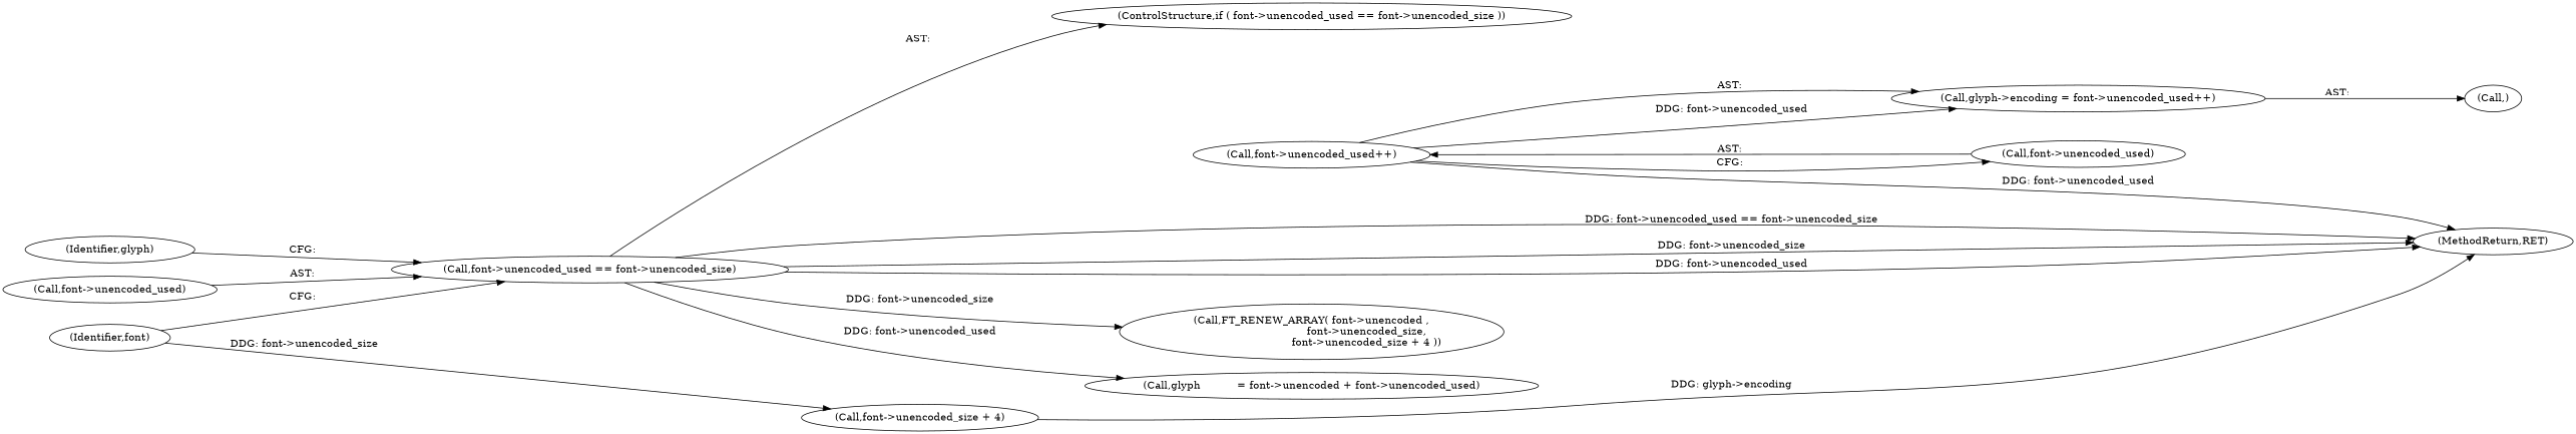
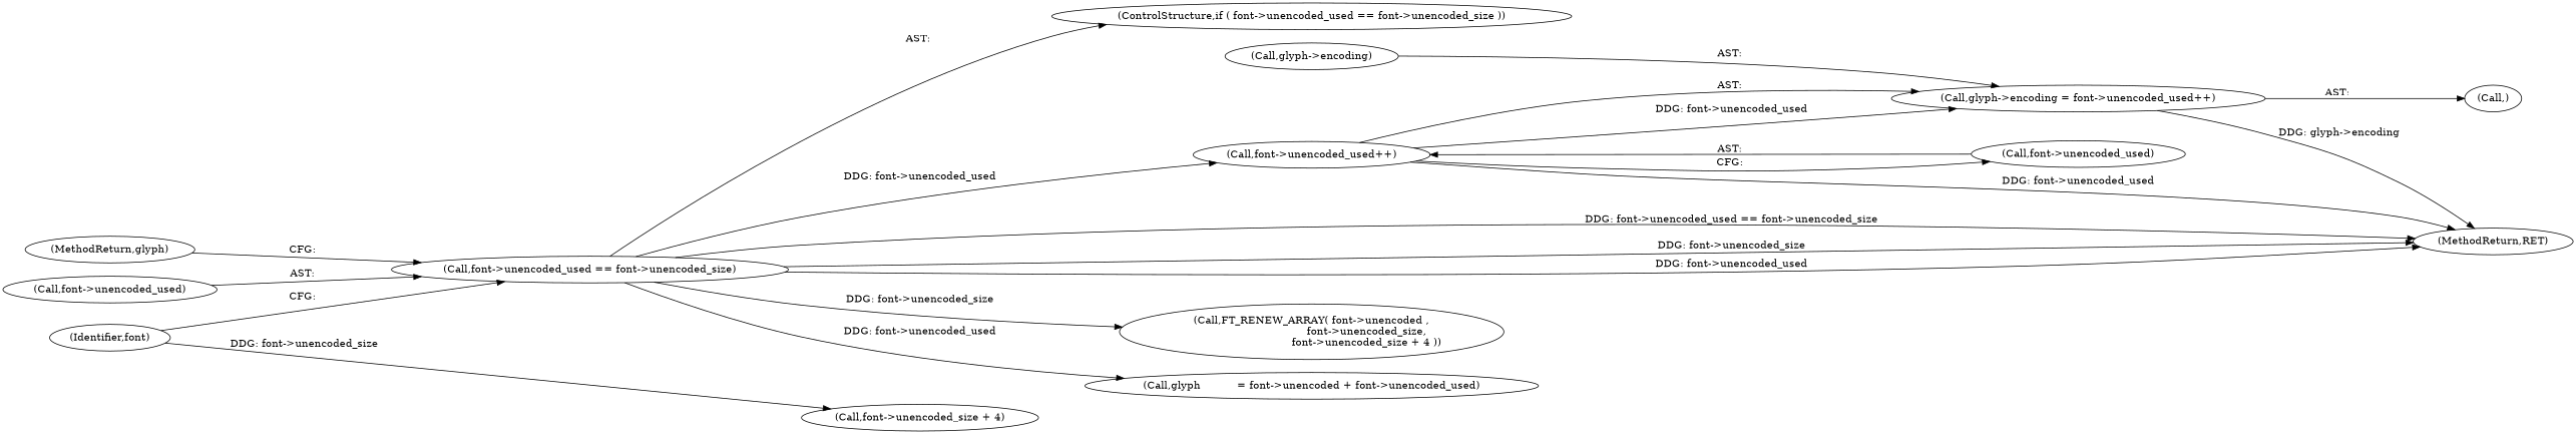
  digraph {
    rankdir=LR
    n1 [label="(Call,font->unencoded_used++)"]
    n2 [label="(Call,glyph->encoding = font->unencoded_used++)"]
    n3 [label="(MethodReturn,RET)"]
    n4 [label="(Call,font->unencoded_used)"]
    n5 [label="(Call,)"]
    n6 [label="(Call,font->unencoded_used == font->unencoded_size)"]
    n7 [label="(Call,FT_RENEW_ARRAY( font->unencoded ,\n                                 font->unencoded_size,\n                                 font->unencoded_size + 4 ))"]
    n8 [label="(Call,glyph           = font->unencoded + font->unencoded_used)"]
    n9 [label="(ControlStructure,if ( font->unencoded_used == font->unencoded_size ))"]
    n10 [label="(Call,font->unencoded_size + 4)"]
-   n11 [label="(Identifier,glyph)"]
+   n11 [label="(MethodReturn,glyph)"]
    n12 [label="(Call,font->unencoded_used)"]
    n13 [label="(Identifier,font)"]
+   n14 [label="(Call,glyph->encoding)"]
    n1 -> n2 [label="AST: "]
    n1 -> n2 [label="DDG: font->unencoded_used"]
    n1 -> n3 [label="DDG: font->unencoded_used"]
    n1 -> n4 [label="CFG: "]
-   n10 -> n3 [label="DDG: glyph->encoding"]
+   n2 -> n3 [label="DDG: glyph->encoding"]
    n2 -> n5 [label="AST: "]
    n4 -> n1 [label="AST: "]
+   n6 -> n1 [label="DDG: font->unencoded_used"]
    n6 -> n3 [label="DDG: font->unencoded_used == font->unencoded_size"]
    n6 -> n3 [label="DDG: font->unencoded_size"]
    n6 -> n3 [label="DDG: font->unencoded_used"]
    n6 -> n7 [label="DDG: font->unencoded_size"]
    n6 -> n8 [label="DDG: font->unencoded_used"]
    n6 -> n9 [label="AST: "]
    n11 -> n6 [label="CFG: "]
    n12 -> n6 [label="AST: "]
    n13 -> n6 [label="CFG: "]
    n13 -> n10 [label="DDG: font->unencoded_size"]
+   n14 -> n2 [label="AST: "]
  }
